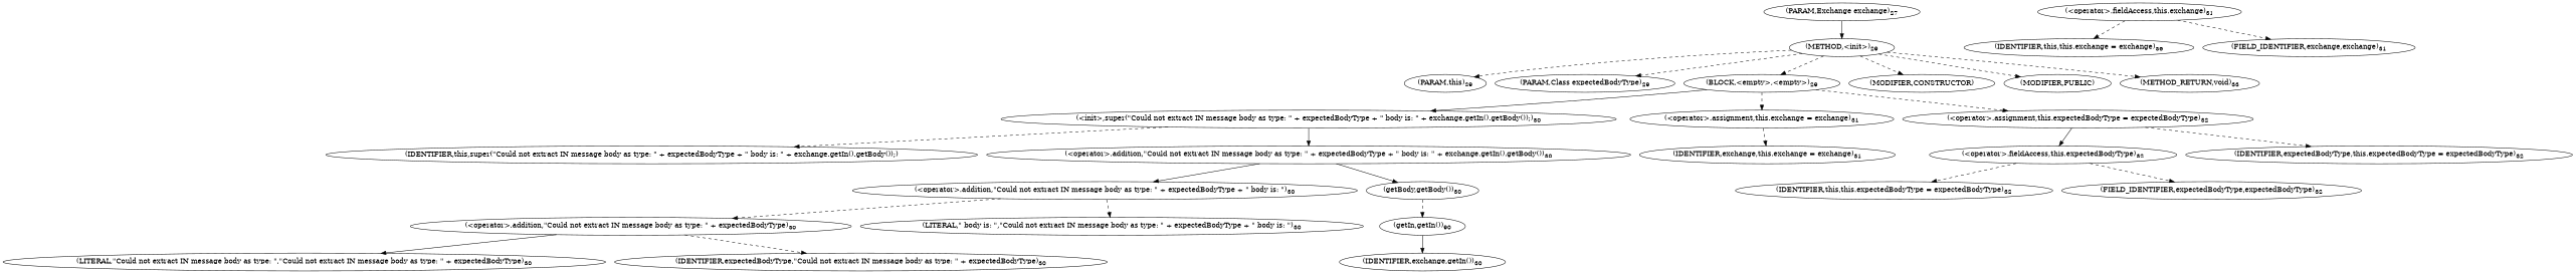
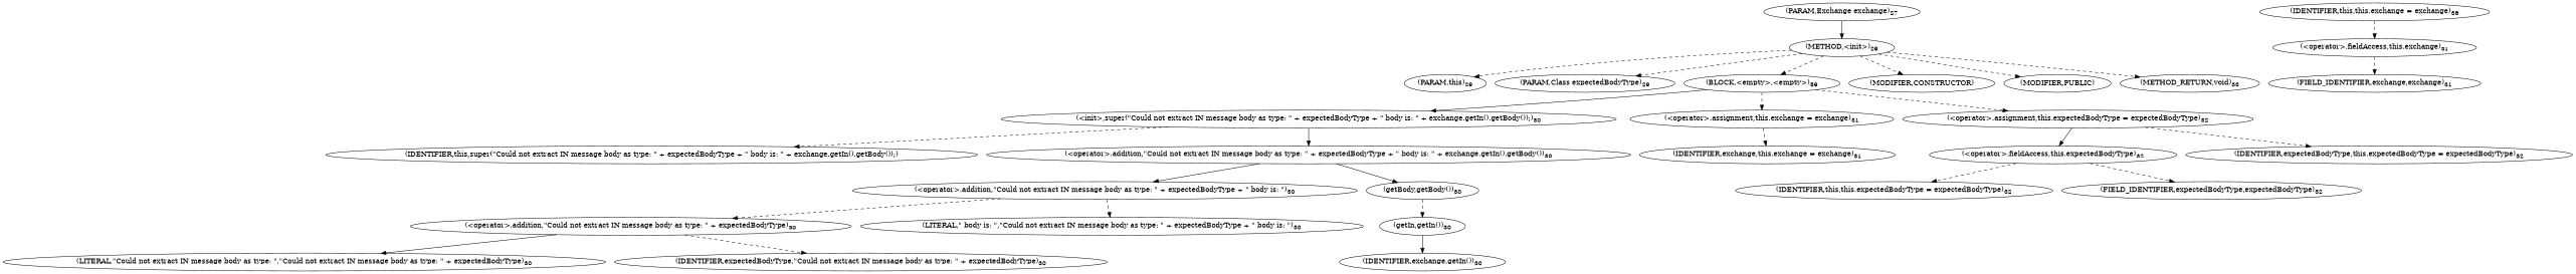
  digraph {
    edge [style=dashed]
    n1 [label=<(METHOD,&lt;init&gt;)<SUB>29</SUB>>]
    n2 [label=<(PARAM,this)<SUB>29</SUB>>]
    n3 [label=<(PARAM,Class expectedBodyType)<SUB>29</SUB>>]
-   n4 [label=<(BLOCK,&lt;empty&gt;,&lt;empty&gt;)<SUB>29</SUB>>]
+   n4 [label=<(BLOCK,&lt;empty&gt;,&lt;empty&gt;)<SUB>89</SUB>>]
    n5 [label=<(MODIFIER,CONSTRUCTOR)>]
    n6 [label=<(MODIFIER,PUBLIC)>]
    n7 [label=<(METHOD_RETURN,void)<SUB>33</SUB>>]
    n8 [label=<(PARAM,Exchange exchange)<SUB>27</SUB>>]
    n9 [label=<(&lt;init&gt;,super(&quot;Could not extract IN message body as type: &quot; + expectedBodyType + &quot; body is: &quot; + exchange.getIn().getBody());)<SUB>30</SUB>>]
    n10 [label=<(&lt;operator&gt;.assignment,this.exchange = exchange)<SUB>31</SUB>>]
    n11 [label=<(&lt;operator&gt;.assignment,this.expectedBodyType = expectedBodyType)<SUB>32</SUB>>]
    n12 [label=<(IDENTIFIER,this,super(&quot;Could not extract IN message body as type: &quot; + expectedBodyType + &quot; body is: &quot; + exchange.getIn().getBody());)>]
    n13 [label=<(&lt;operator&gt;.addition,&quot;Could not extract IN message body as type: &quot; + expectedBodyType + &quot; body is: &quot; + exchange.getIn().getBody())<SUB>30</SUB>>]
    n14 [label=<(IDENTIFIER,exchange,this.exchange = exchange)<SUB>31</SUB>>]
    n15 [label=<(&lt;operator&gt;.fieldAccess,this.expectedBodyType)<SUB>32</SUB>>]
    n16 [label=<(IDENTIFIER,expectedBodyType,this.expectedBodyType = expectedBodyType)<SUB>32</SUB>>]
    n17 [label=<(&lt;operator&gt;.addition,&quot;Could not extract IN message body as type: &quot; + expectedBodyType + &quot; body is: &quot;)<SUB>30</SUB>>]
    n18 [label=<(getBody,getBody())<SUB>30</SUB>>]
    n19 [label=<(&lt;operator&gt;.addition,&quot;Could not extract IN message body as type: &quot; + expectedBodyType)<SUB>30</SUB>>]
    n20 [label=<(LITERAL,&quot; body is: &quot;,&quot;Could not extract IN message body as type: &quot; + expectedBodyType + &quot; body is: &quot;)<SUB>30</SUB>>]
-   n21 [label=<(getIn,getIn())<SUB>90</SUB>>]
+   n21 [label=<(getIn,getIn())<SUB>30</SUB>>]
    n22 [label=<(LITERAL,&quot;Could not extract IN message body as type: &quot;,&quot;Could not extract IN message body as type: &quot; + expectedBodyType)<SUB>30</SUB>>]
    n23 [label=<(IDENTIFIER,expectedBodyType,&quot;Could not extract IN message body as type: &quot; + expectedBodyType)<SUB>30</SUB>>]
    n24 [label=<(IDENTIFIER,exchange,getIn())<SUB>30</SUB>>]
    n25 [label=<(&lt;operator&gt;.fieldAccess,this.exchange)<SUB>31</SUB>>]
    n26 [label=<(IDENTIFIER,this,this.exchange = exchange)<SUB>36</SUB>>]
    n27 [label=<(FIELD_IDENTIFIER,exchange,exchange)<SUB>31</SUB>>]
    n28 [label=<(IDENTIFIER,this,this.expectedBodyType = expectedBodyType)<SUB>32</SUB>>]
    n29 [label=<(FIELD_IDENTIFIER,expectedBodyType,expectedBodyType)<SUB>32</SUB>>]
    n1 -> n2
    n1 -> n3
    n1 -> n4
    n1 -> n5
    n1 -> n6
    n1 -> n7
    n4 -> n9 [style=solid]
    n4 -> n10
    n4 -> n11
    n8 -> n1 [style=solid]
    n9 -> n12
    n9 -> n13 [style=solid]
    n10 -> n14
    n11 -> n15 [style=solid]
    n11 -> n16
    n13 -> n17 [style=solid]
    n13 -> n18 [style=solid]
    n15 -> n28
    n15 -> n29
    n17 -> n19
    n17 -> n20
    n18 -> n21
    n19 -> n22 [style=solid]
    n19 -> n23
    n21 -> n24 [style=solid]
-   n25 -> n26
+   n26 -> n25
    n25 -> n27
  }
